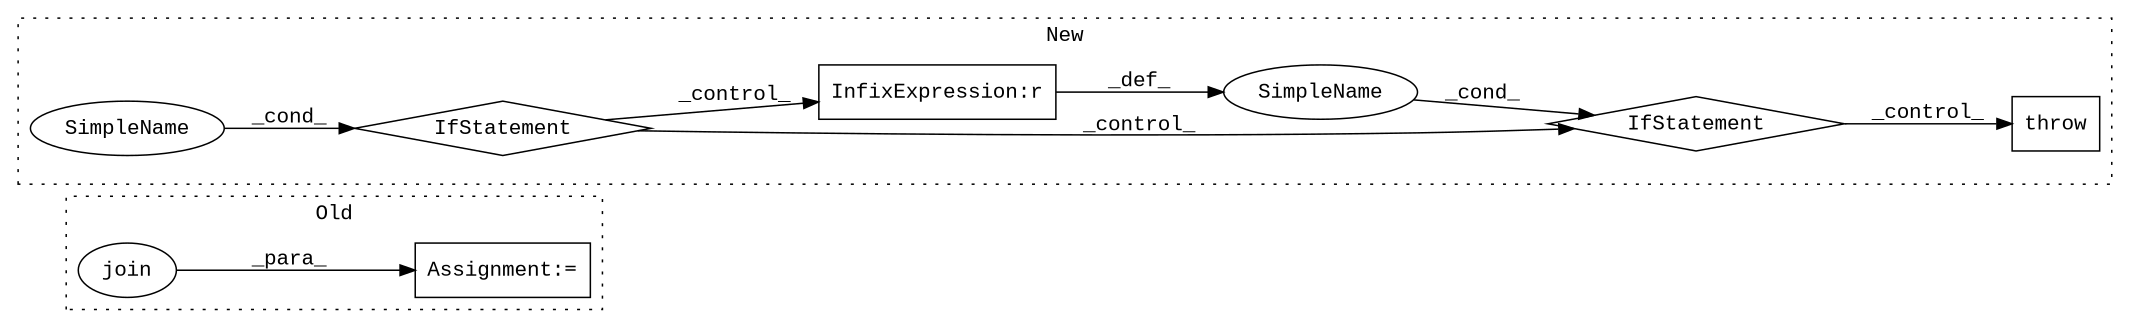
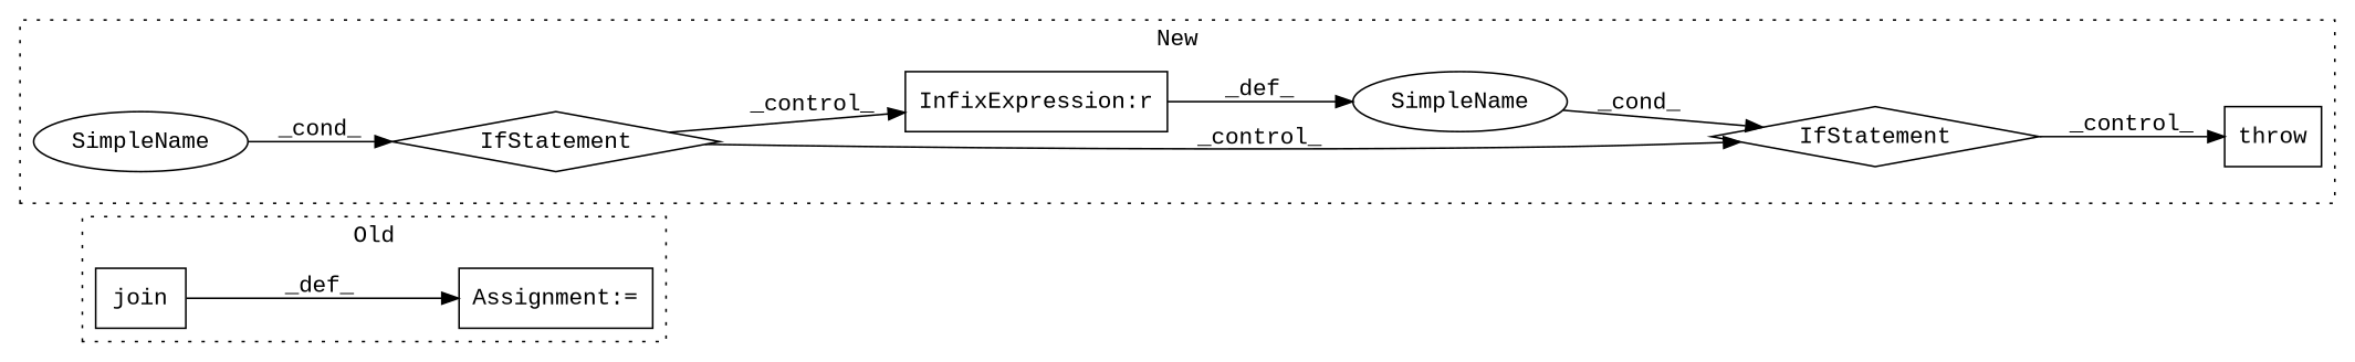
  digraph {
    fontname="Liberation Mono"
    rankdir=LR
    node [a=42 fontname="Liberation Mono" shape=box]
    edge [fontname="Liberation Mono"]
-   n1 [a=32 l="5,1" label=join s="6362,6390" shape=ellipse]
+   n1 [a=32 l="5,1" label=join s="6362,6390"]
    n2 [a=7 l=1 label="Assignment:=" s=6414]
    n3 [a=53 l=6 label=throw s=6244]
    n4 [label=SimpleName shape=ellipse]
    n5 [a=25 l="4,2" label=IfStatement s="6204,6234" shape=diamond]
    n6 [label=SimpleName shape=ellipse]
    n7 [a=25 l="4,2" label=IfStatement s="6144,6165" shape=diamond]
    n8 [a=27 l=4 label="InfixExpression:r" s=6229]
    subgraph cluster_1 {
      label=Old
      style=dotted
      n1
      n2
    }
    subgraph cluster_2 {
      label=New
      style=dotted
      n3
      n4
      n5
      n6
      n7
      n8
    }
-   n1 -> n2 [label=_para_]
+   n1 -> n2 [label=_def_]
    n4 -> n5 [label=_cond_]
    n5 -> n3 [label=_control_]
    n6 -> n7 [label=_cond_]
    n7 -> n5 [label=_control_]
    n7 -> n8 [label=_control_]
    n8 -> n4 [label=_def_]
  }
